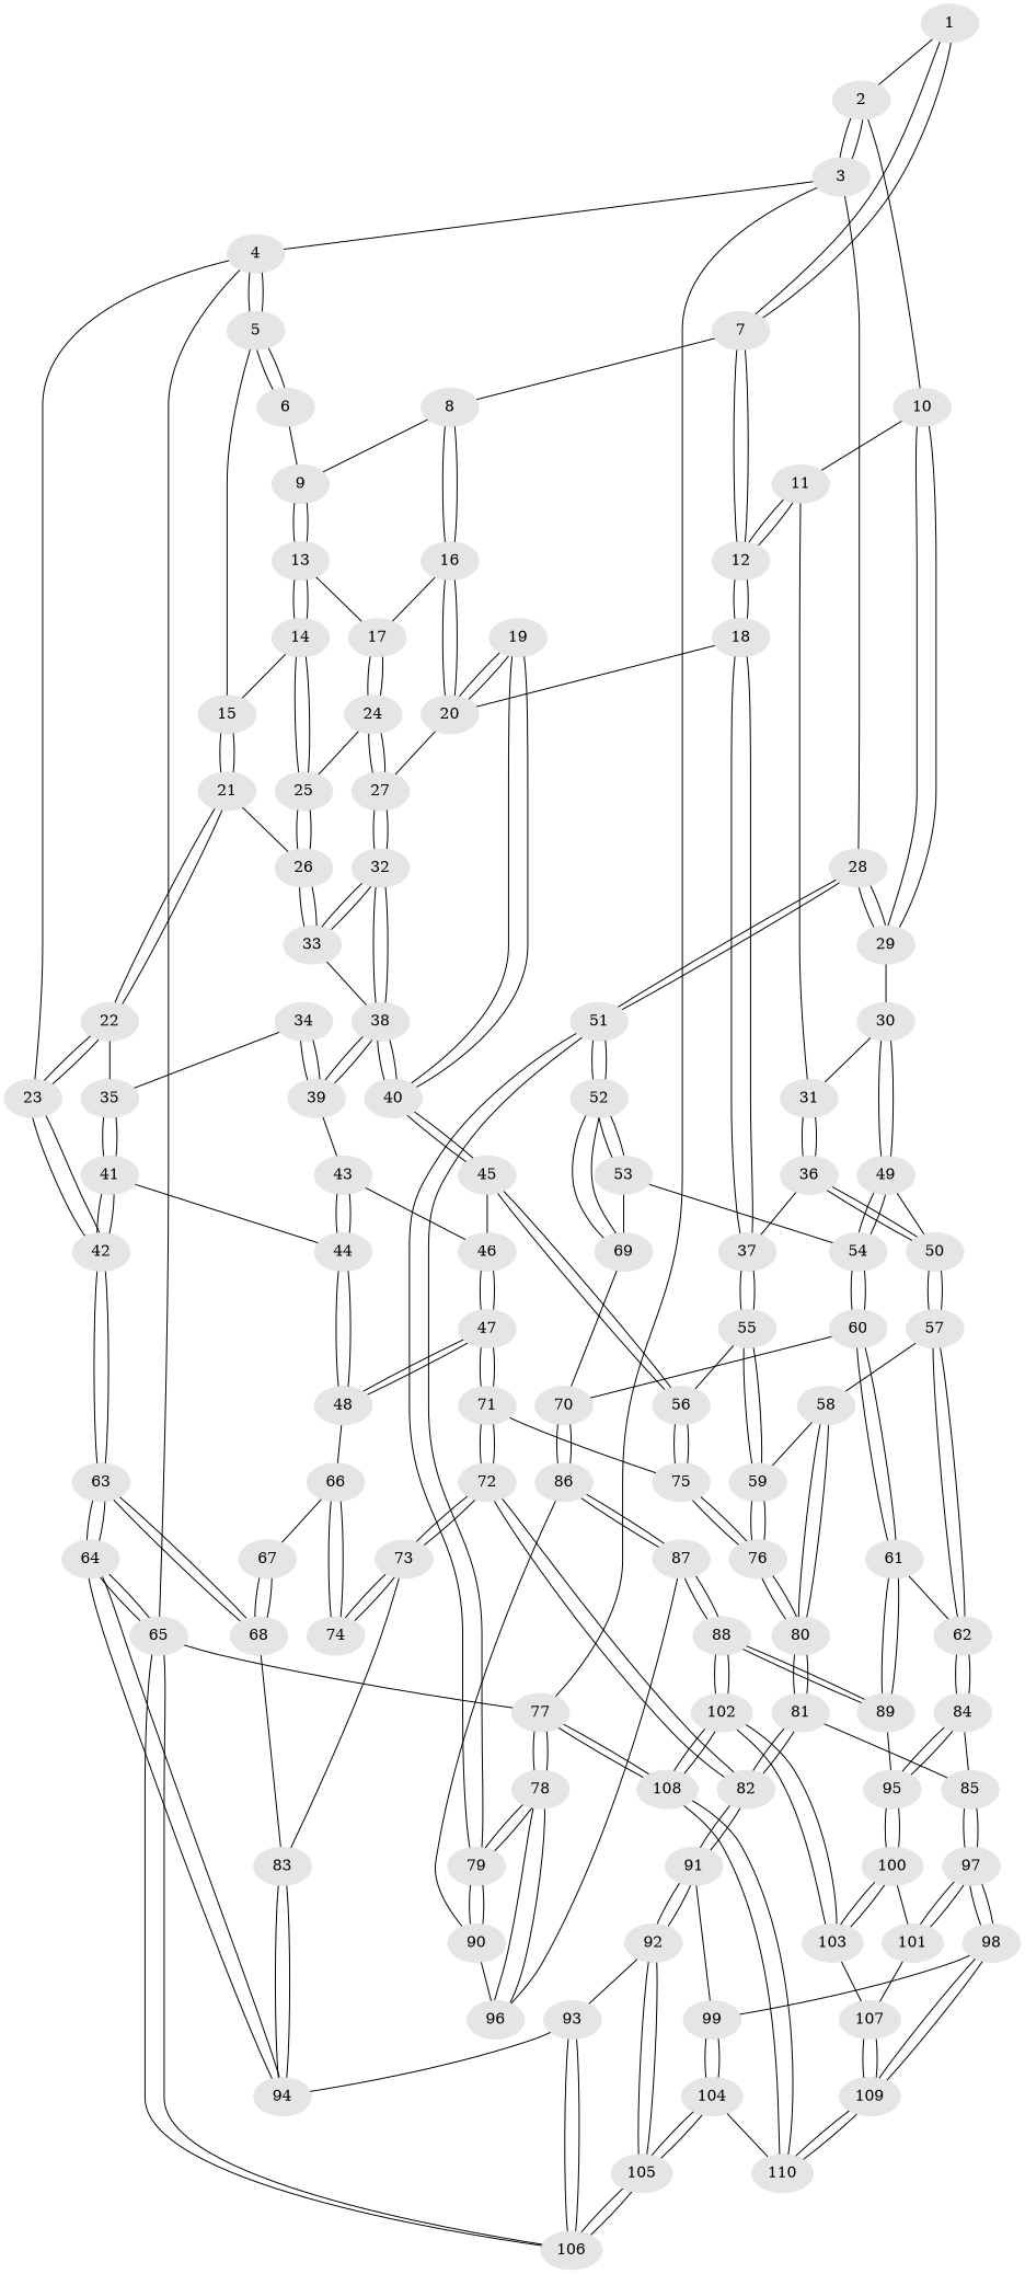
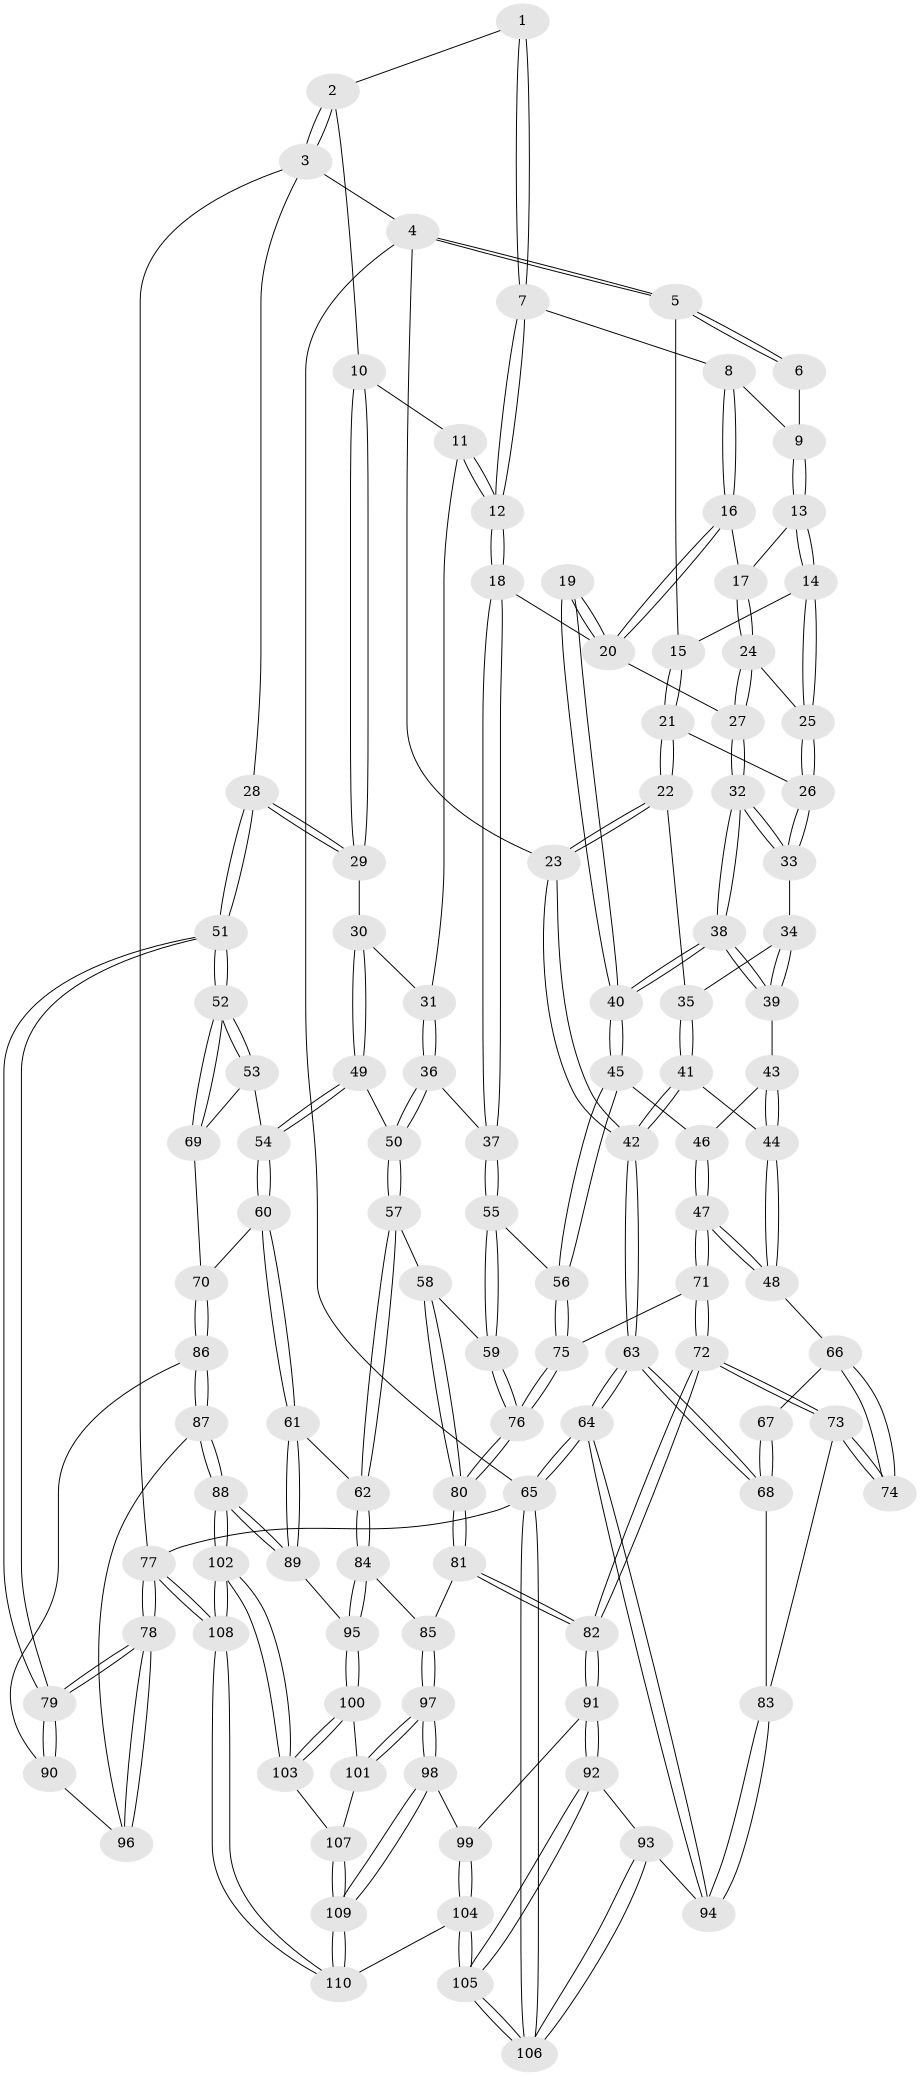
  graph {
    node [color=gray90 style=filled]
    1
    2
    7
    3
    10
    8
    12
    4
    28
    77
    11
    29
    5
    23
    65
    51
    78
    108
    6
    15
    42
    106
    9
    21
    13
    16
    18
    17
    20
    14
    31
    30
    36
    37
    25
    24
    26
    22
    27
    19
    40
    55
    45
    32
    35
    33
    41
    63
    34
    38
    52
    79
    49
    50
    54
    39
    43
    44
    57
    56
    59
    46
    48
    64
    68
    47
    66
    75
    71
    72
    67
    74
    60
    58
    62
    53
    69
    90
    70
    61
    76
    80
    84
    81
    89
    86
    95
    85
    94
    83
    87
    73
    82
    91
    96
    110
    97
    92
    99
    100
    98
    101
    88
    102
    103
    93
    105
    104
    109
    107
    1 -- 2
    1 -- 7
    1 -- 7
    2 -- 3
    2 -- 3
    2 -- 10
    7 -- 8
    7 -- 12
    7 -- 12
    3 -- 4
    3 -- 28
    3 -- 77
    10 -- 11
    10 -- 29
    10 -- 29
    8 -- 9
    8 -- 16
    8 -- 16
    12 -- 18
    12 -- 18
    4 -- 5
    4 -- 5
    4 -- 23
    4 -- 65
    28 -- 29
    28 -- 29
    28 -- 51
    28 -- 51
    77 -- 78
    77 -- 78
    77 -- 108
    77 -- 108
    11 -- 12
    11 -- 12
    11 -- 31
    29 -- 30
    5 -- 6
    5 -- 6
    5 -- 15
    23 -- 42
    23 -- 42
    65 -- 77
    65 -- 106
    65 -- 106
    51 -- 52
    51 -- 52
    51 -- 79
    51 -- 79
    78 -- 79
    78 -- 79
    78 -- 96
    78 -- 96
    108 -- 110
    108 -- 110
    6 -- 9
    15 -- 21
    15 -- 21
    42 -- 63
    42 -- 63
    9 -- 13
    9 -- 13
    21 -- 26
    21 -- 22
    21 -- 22
    13 -- 17
    13 -- 14
    13 -- 14
    16 -- 17
    16 -- 20
    16 -- 20
    18 -- 20
    18 -- 37
    18 -- 37
    17 -- 24
    17 -- 24
    20 -- 27
    14 -- 15
    14 -- 25
    14 -- 25
    31 -- 36
    31 -- 36
    30 -- 31
    30 -- 49
    30 -- 49
    36 -- 37
    36 -- 50
    36 -- 50
    37 -- 55
    37 -- 55
    25 -- 26
    25 -- 26
    24 -- 25
    24 -- 27
    24 -- 27
    26 -- 33
    26 -- 33
    22 -- 23
    22 -- 23
    22 -- 35
    27 -- 32
    27 -- 32
    19 -- 20
    19 -- 20
    19 -- 40
    19 -- 40
    40 -- 45
    40 -- 45
    55 -- 56
    55 -- 59
    55 -- 59
    45 -- 56
    45 -- 56
    45 -- 46
    32 -- 33
    32 -- 33
    32 -- 38
    32 -- 38
    35 -- 41
    35 -- 41
-   33 -- 38
+   33 -- 34
    41 -- 42
    41 -- 42
    41 -- 44
    63 -- 64
    63 -- 64
    63 -- 68
    63 -- 68
    34 -- 35
    34 -- 39
    34 -- 39
    38 -- 40
    38 -- 40
    38 -- 39
    38 -- 39
    52 -- 53
    52 -- 53
    52 -- 69
    52 -- 69
    79 -- 90
    79 -- 90
    49 -- 50
    49 -- 54
    49 -- 54
    50 -- 57
    50 -- 57
    54 -- 60
    54 -- 60
    39 -- 43
    43 -- 44
    43 -- 44
    43 -- 46
    44 -- 48
    44 -- 48
    57 -- 58
    57 -- 62
    57 -- 62
    56 -- 75
    56 -- 75
    59 -- 76
    59 -- 76
    46 -- 47
    46 -- 47
    48 -- 66
    64 -- 65
    64 -- 65
    64 -- 94
    64 -- 94
    68 -- 83
    47 -- 48
    47 -- 48
    47 -- 71
    47 -- 71
    66 -- 67
    66 -- 74
    66 -- 74
    75 -- 76
    75 -- 76
    71 -- 75
    71 -- 72
    71 -- 72
    72 -- 73
    72 -- 73
    72 -- 82
    72 -- 82
    67 -- 68
    67 -- 68
    60 -- 70
    60 -- 61
    60 -- 61
    58 -- 59
    58 -- 80
    58 -- 80
    62 -- 84
    62 -- 84
    53 -- 54
    53 -- 69
    69 -- 70
    90 -- 96
    70 -- 86
    70 -- 86
    61 -- 62
    61 -- 89
    61 -- 89
    76 -- 80
    76 -- 80
    80 -- 81
    80 -- 81
    84 -- 95
    84 -- 95
    84 -- 85
    81 -- 85
    81 -- 82
    81 -- 82
    89 -- 95
    86 -- 90
    86 -- 87
    86 -- 87
    95 -- 100
    95 -- 100
    85 -- 97
    85 -- 97
    83 -- 94
    83 -- 94
    87 -- 96
    87 -- 88
    87 -- 88
    73 -- 74
    73 -- 74
    73 -- 83
    82 -- 91
    82 -- 91
    91 -- 92
    91 -- 92
    91 -- 99
    97 -- 98
    97 -- 98
    97 -- 101
    97 -- 101
    92 -- 93
    92 -- 105
    92 -- 105
    99 -- 104
    99 -- 104
    100 -- 101
    100 -- 103
    100 -- 103
    98 -- 99
    98 -- 109
    98 -- 109
    101 -- 107
    88 -- 89
    88 -- 89
    88 -- 102
    88 -- 102
    102 -- 108
    102 -- 108
    102 -- 103
    102 -- 103
    103 -- 107
    93 -- 106
    93 -- 106
    93 -- 94
    105 -- 106
    105 -- 106
    104 -- 110
    104 -- 105
    104 -- 105
    109 -- 110
    109 -- 110
    107 -- 109
    107 -- 109
  }
